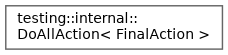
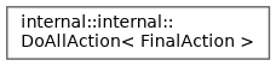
  digraph {
    rankdir=LR
-   n1 [color=grey40 fillcolor=white fontname=Helvetica fontsize=10 height=0.2 label="testing::internal::\lDoAllAction\< FinalAction \>" shape=box style=filled width=0.4]
+   n1 [color=grey40 fillcolor=white fontname=Helvetica fontsize=10 height=0.2 label="internal::internal::\lDoAllAction\< FinalAction \>" shape=box style=filled width=0.4]
  }
